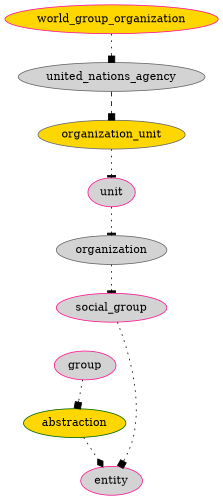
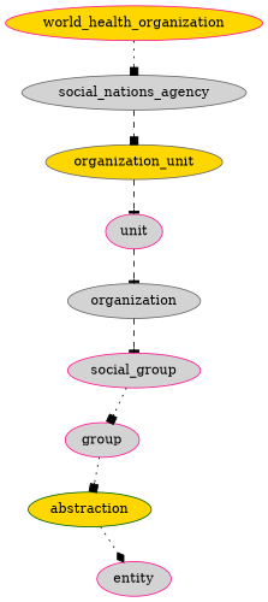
  digraph {
    node [color=deeppink fillcolor=lightgrey style=filled]
    edge [arrowhead=box style=dotted]
-   world_health_organization [fillcolor=gold label=world_group_organization]
-   united_nations_agency [color=gray40]
+   world_health_organization [fillcolor=gold]
+   united_nations_agency [color=gray40 label=social_nations_agency]
    n3 [color=gray40 fillcolor=gold label=organization_unit]
    unit
    organization [color=gray40]
    social_group
    group
    abstraction [color=darkgreen fillcolor=gold]
    entity
    world_health_organization -> united_nations_agency
    united_nations_agency -> n3 [style=dashed]
-   n3 -> unit [arrowhead=tee]
-   unit -> organization [arrowhead=tee]
-   organization -> social_group [arrowhead=tee]
-   social_group -> entity
+   n3 -> unit [arrowhead=tee style=dashed]
+   unit -> organization [arrowhead=tee style=dashed]
+   organization -> social_group [arrowhead=tee style=dashed]
+   social_group -> group
    group -> abstraction
    abstraction -> entity [arrowhead=diamond]
  }
